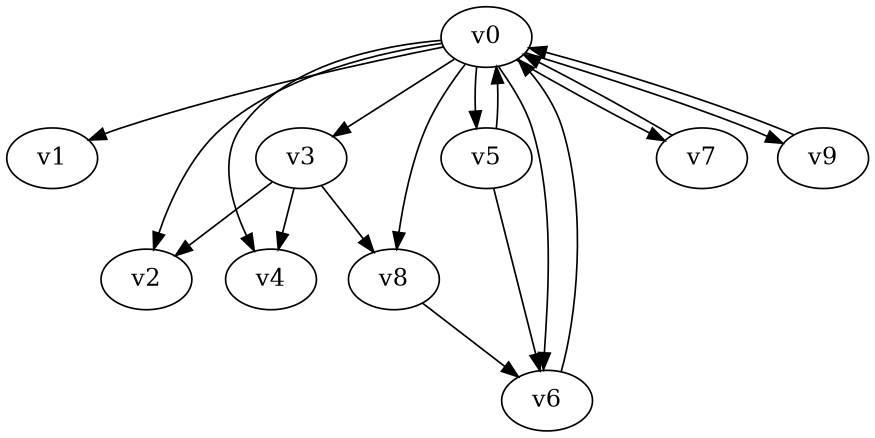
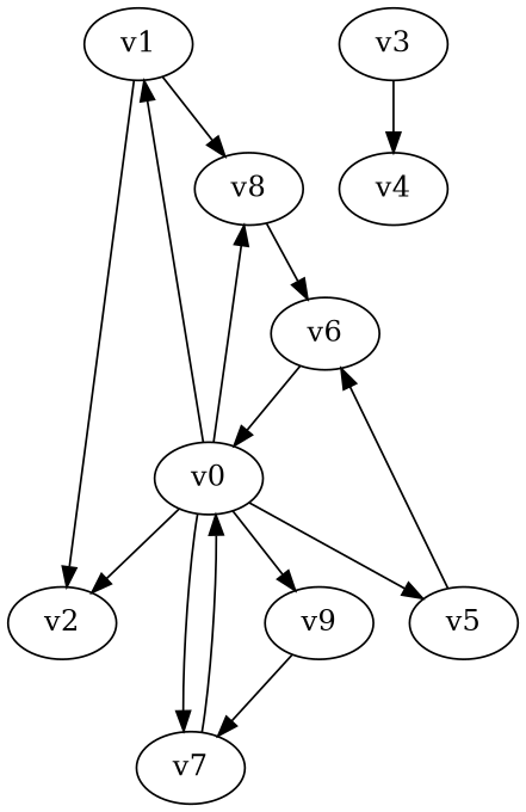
  digraph {
    node [player=0 priority=1]
    v1 [player=1 priority=0]
    v0
    v2
    v3 [priority=0]
    v4
    v5
    v6
    v7 [player=1]
    v8
    v9 [player=1 priority=0]
-   v3 -> v2
-   v3 -> v8
+   v1 -> v2
+   v1 -> v8
    v0 -> v1
    v0 -> v2
-   v0 -> v3
-   v0 -> v4
    v0 -> v5
-   v0 -> v6
    v0 -> v7
    v0 -> v8
    v0 -> v9
    v3 -> v4
-   v5 -> v0
    v5 -> v6
    v6 -> v0
    v7 -> v0
    v8 -> v6
-   v9 -> v0
+   v9 -> v7
  }
